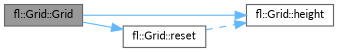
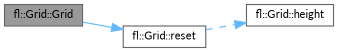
  digraph {
    fontname=Lato
    rankdir=LR
    node [color=grey40 fillcolor=white fontname=Lato fontsize=10 shape=box style=filled]
    edge [color=steelblue1 fontname=Lato fontsize=10 labelfontname=Helvetica labelfontsize=10 style=solid]
    n1 [color=gray40 fillcolor=grey60 fontcolor=black height=0.2 label="fl::Grid::Grid" width=0.4]
    n2 [height=0.2 label="fl::Grid::height" width=0.4]
    n3 [height=0.2 label="fl::Grid::reset" width=0.4]
-   n1 -> n2
    n1 -> n3
    n3 -> n2 [style=dashed]
  }
